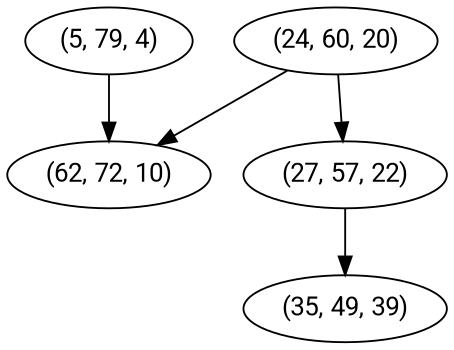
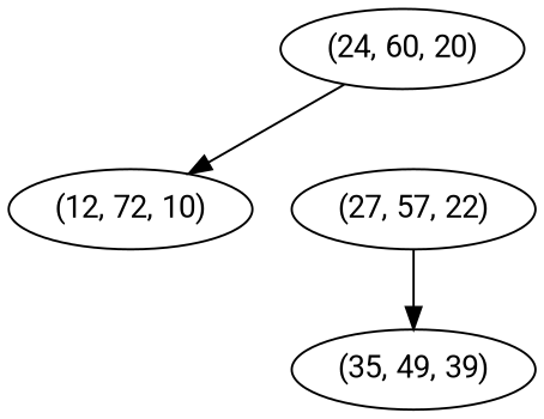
  digraph {
    fontname=Roboto
    node [fontname=Roboto]
    edge [fontname=Roboto]
-   "(5, 79, 4)"
-   "(12, 72, 10)" [label="(62, 72, 10)"]
+   "(12, 72, 10)"
    "(24, 60, 20)"
    "(27, 57, 22)"
    n5 [label="(35, 49, 39)"]
-   "(5, 79, 4)" -> "(12, 72, 10)"
    "(24, 60, 20)" -> "(12, 72, 10)"
-   "(24, 60, 20)" -> "(27, 57, 22)"
    "(27, 57, 22)" -> n5
  }
